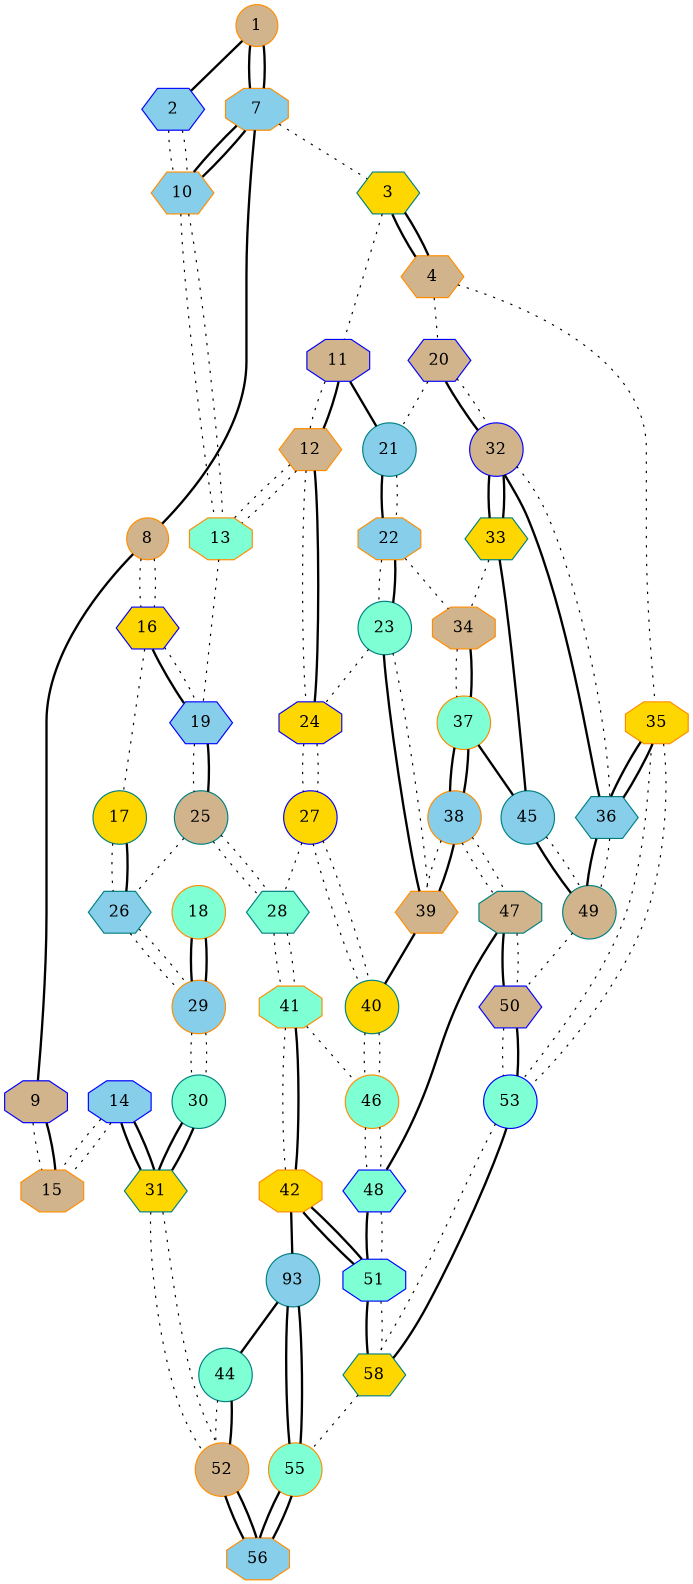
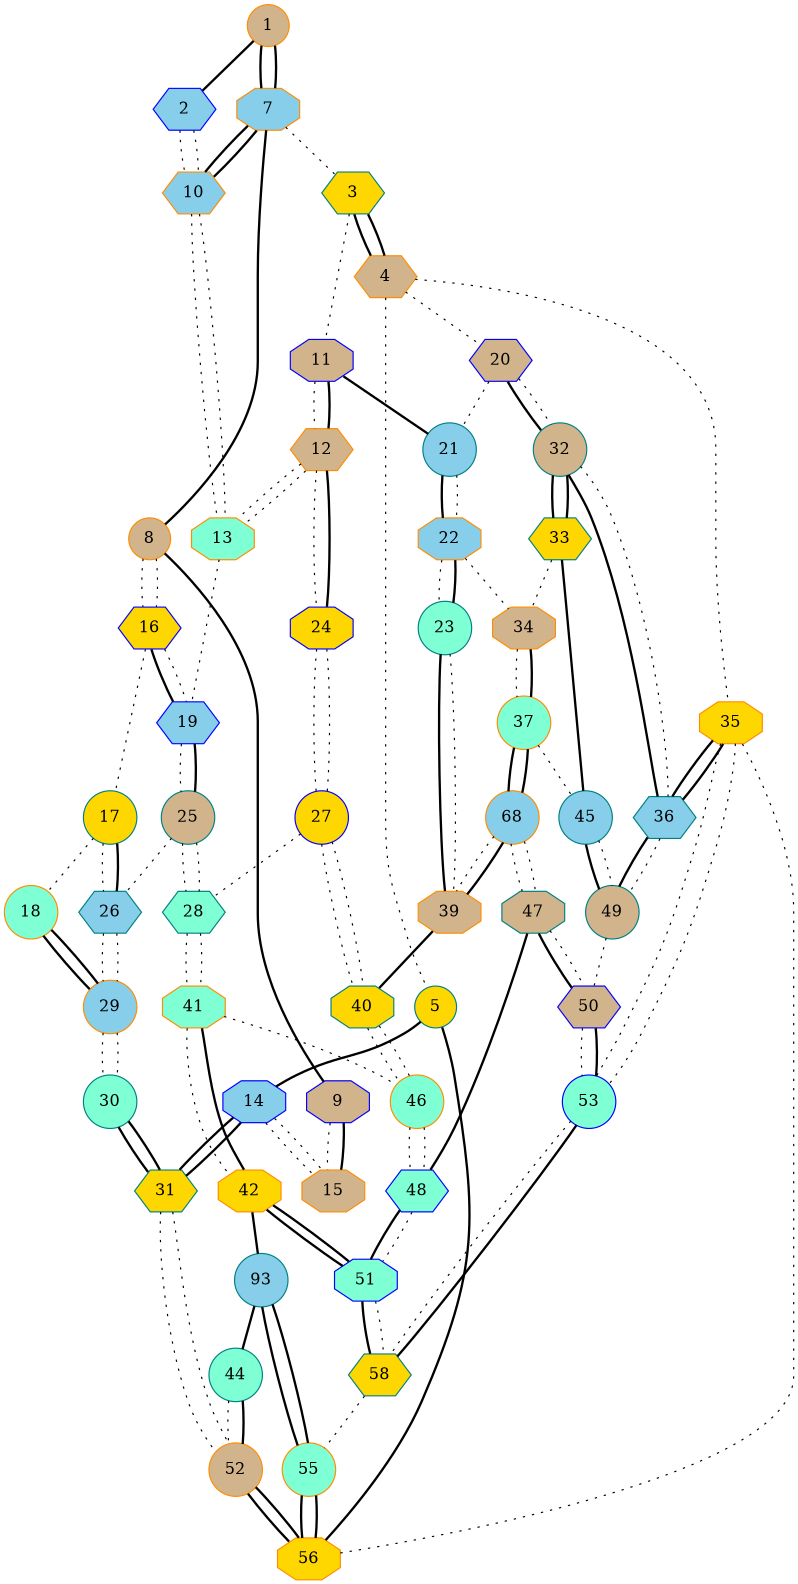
  graph {
    node [color=darkorange fillcolor=tan shape=circle style=filled]
    edge [style=dotted]
    2 [color=blue fillcolor=skyblue shape=hexagon]
    1
    7 [fillcolor=skyblue shape=octagon]
    10 [fillcolor=skyblue shape=hexagon]
    3 [color=teal fillcolor=gold shape=hexagon]
    8
    4 [shape=hexagon]
    11 [color=blue shape=octagon]
    13 [fillcolor=aquamarine shape=octagon]
+   5 [color=teal fillcolor=gold]
    20 [color=blue shape=hexagon]
    35 [fillcolor=gold shape=octagon]
    12 [shape=hexagon]
    21 [color=teal fillcolor=skyblue]
    14 [color=blue fillcolor=skyblue shape=octagon]
-   56 [fillcolor=skyblue shape=octagon]
-   32 [color=blue]
+   56 [fillcolor=gold shape=octagon]
+   32 [color=teal]
    36 [color=teal fillcolor=skyblue shape=hexagon]
    53 [color=blue fillcolor=aquamarine]
    15 [shape=octagon]
    31 [color=teal fillcolor=gold shape=hexagon]
    9 [color=blue shape=octagon]
    16 [color=blue fillcolor=gold shape=hexagon]
    19 [color=blue fillcolor=skyblue shape=hexagon]
    17 [color=teal fillcolor=gold]
    24 [color=blue fillcolor=gold shape=octagon]
    22 [fillcolor=skyblue shape=octagon]
    27 [color=blue fillcolor=gold]
    25 [color=teal]
    52
    18 [fillcolor=aquamarine]
    29 [fillcolor=skyblue]
    26 [color=teal fillcolor=skyblue shape=hexagon]
    30 [color=teal fillcolor=aquamarine]
    28 [color=teal fillcolor=aquamarine shape=hexagon]
    33 [color=teal fillcolor=gold shape=hexagon]
    23 [color=teal fillcolor=aquamarine]
    34 [shape=octagon]
-   39 [shape=hexagon]
+   39 [shape=octagon]
    37 [fillcolor=aquamarine]
-   40 [color=teal fillcolor=gold]
+   40 [color=teal fillcolor=gold shape=octagon]
    41 [fillcolor=aquamarine shape=octagon]
    46 [fillcolor=aquamarine]
    42 [fillcolor=gold shape=octagon]
    44 [color=teal fillcolor=aquamarine]
    45 [color=teal fillcolor=skyblue]
    49 [color=teal]
-   38 [fillcolor=skyblue]
+   38 [fillcolor=skyblue label=68]
    n49 [color=teal fillcolor=gold label=58 shape=hexagon]
    50 [color=blue shape=hexagon]
    47 [color=teal shape=octagon]
    48 [color=blue fillcolor=aquamarine shape=hexagon]
    n53 [color=teal fillcolor=skyblue label=93]
    51 [color=blue fillcolor=aquamarine shape=octagon]
    55 [fillcolor=aquamarine]
    2 -- 10
    2 -- 10
    1 -- 2 [style=bold]
    1 -- 7 [style=bold]
    1 -- 7 [style=bold]
    7 -- 10 [style=bold]
    7 -- 10 [style=bold]
    7 -- 3
    7 -- 8 [style=bold]
    10 -- 13
    10 -- 13
    3 -- 4 [style=bold]
    3 -- 4 [style=bold]
    3 -- 11
    8 -- 9 [style=bold]
    8 -- 16
    8 -- 16
+   4 -- 5
    4 -- 20
    4 -- 35
    11 -- 12
    11 -- 12 [style=bold]
    11 -- 21 [style=bold]
    13 -- 19
+   5 -- 14 [style=bold]
+   5 -- 56 [style=bold]
    20 -- 21
    20 -- 32 [style=bold]
    20 -- 32
+   35 -- 56
    35 -- 36 [style=bold]
    35 -- 36 [style=bold]
    35 -- 53
    35 -- 53
    12 -- 13
    12 -- 13
    12 -- 24
    12 -- 24 [style=bold]
    21 -- 22 [style=bold]
    21 -- 22
    14 -- 15
    14 -- 15
    14 -- 31 [style=bold]
    14 -- 31 [style=bold]
    32 -- 36 [style=bold]
    32 -- 36
    32 -- 33 [style=bold]
    32 -- 33 [style=bold]
    36 -- 49 [style=bold]
    36 -- 49
    53 -- n49
    53 -- n49 [style=bold]
    31 -- 52
    31 -- 52
    9 -- 15
    9 -- 15 [style=bold]
    16 -- 19 [style=bold]
    16 -- 19
    16 -- 17
    19 -- 25
    19 -- 25 [style=bold]
+   17 -- 18
    17 -- 26
    17 -- 26 [style=bold]
    24 -- 27
    24 -- 27
    22 -- 23
    22 -- 23 [style=bold]
    22 -- 34
    27 -- 28
    27 -- 40
    27 -- 40
    25 -- 26
    25 -- 28
    25 -- 28
    52 -- 56 [style=bold]
    52 -- 56 [style=bold]
    18 -- 29 [style=bold]
    18 -- 29 [style=bold]
    29 -- 30
    29 -- 30
    26 -- 29
    26 -- 29
    30 -- 31 [style=bold]
    30 -- 31 [style=bold]
    28 -- 41
    28 -- 41
    33 -- 34
    33 -- 45 [style=bold]
-   23 -- 24
    23 -- 39 [style=bold]
    23 -- 39
    34 -- 37
    34 -- 37 [style=bold]
    39 -- 40 [style=bold]
-   37 -- 45 [style=bold]
+   37 -- 45
    37 -- 38 [style=bold]
    37 -- 38 [style=bold]
    40 -- 46
    40 -- 46
    41 -- 46
    41 -- 42
    41 -- 42 [style=bold]
    46 -- 48
    46 -- 48
    42 -- n53 [style=bold]
    42 -- 51 [style=bold]
    42 -- 51 [style=bold]
    44 -- 52
    44 -- 52 [style=bold]
    45 -- 49 [style=bold]
    45 -- 49
    49 -- 50
    38 -- 39
    38 -- 39 [style=bold]
    38 -- 47
    38 -- 47
    n49 -- 55
    50 -- 53
    50 -- 53 [style=bold]
    47 -- 50 [style=bold]
    47 -- 50
    47 -- 48 [style=bold]
    48 -- 51 [style=bold]
    48 -- 51
    n53 -- 44 [style=bold]
    n53 -- 55 [style=bold]
    n53 -- 55 [style=bold]
    51 -- n49 [style=bold]
    51 -- n49
    55 -- 56 [style=bold]
    55 -- 56 [style=bold]
  }
